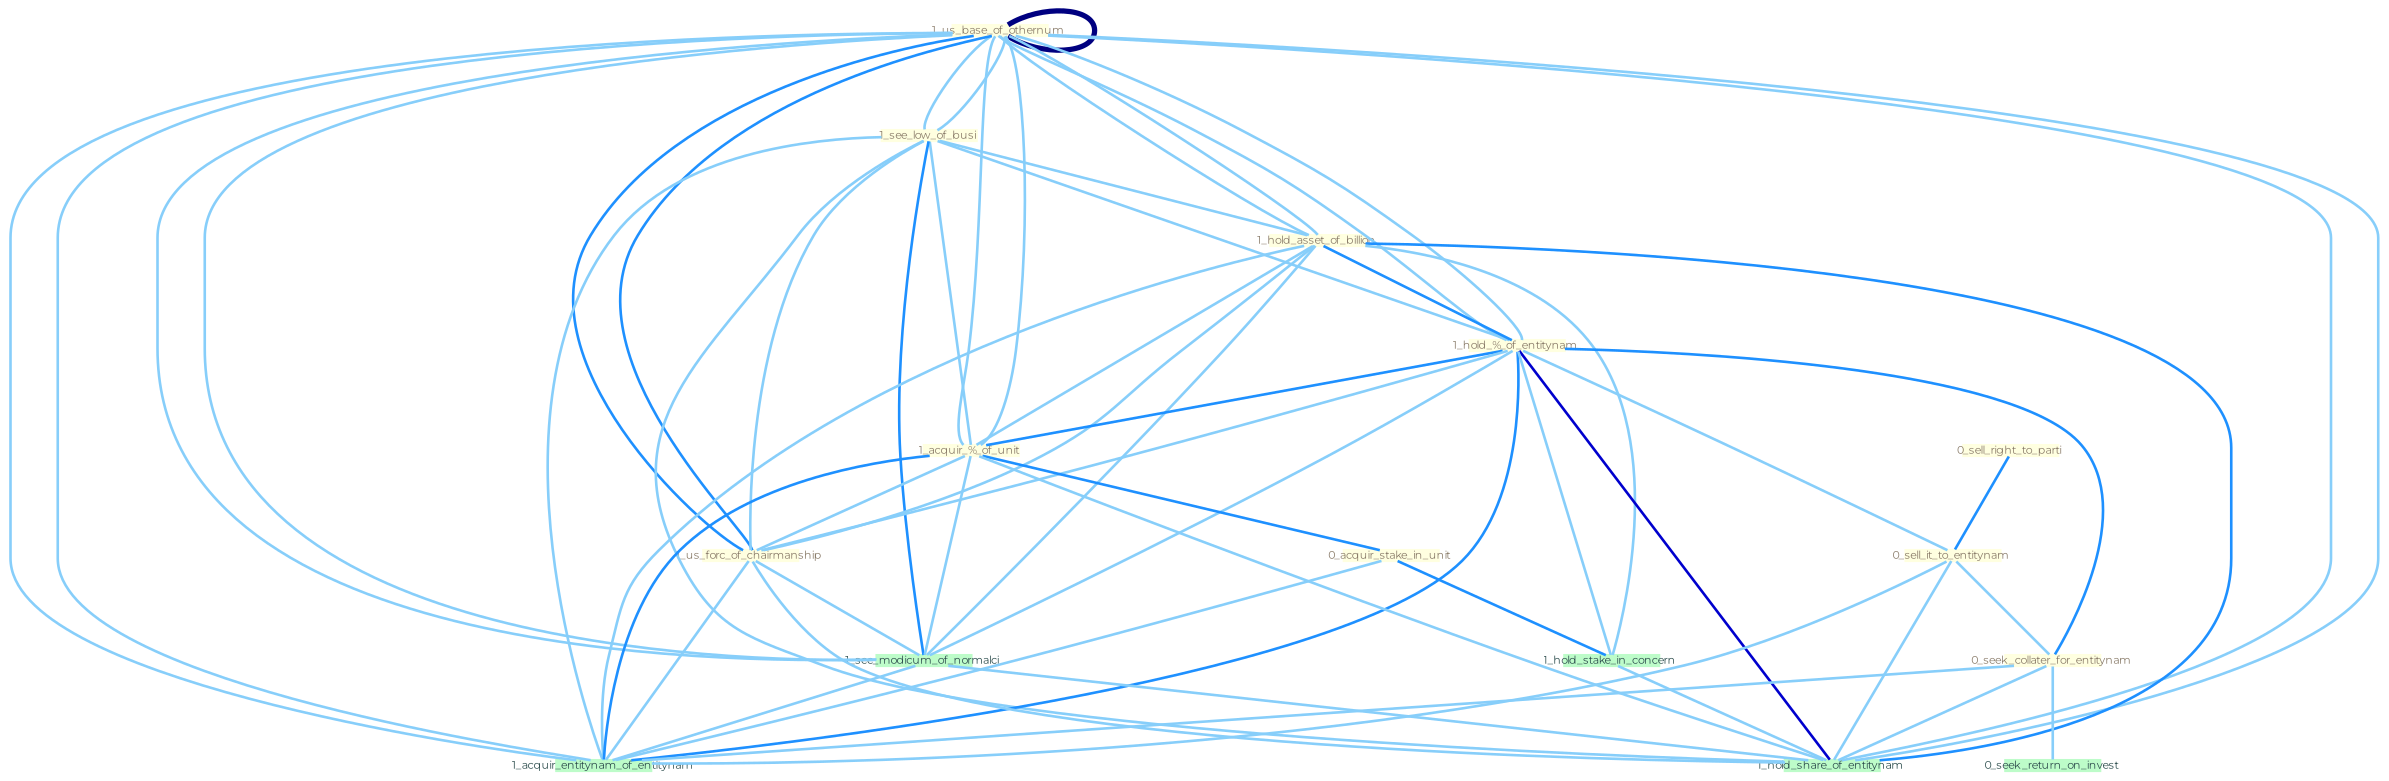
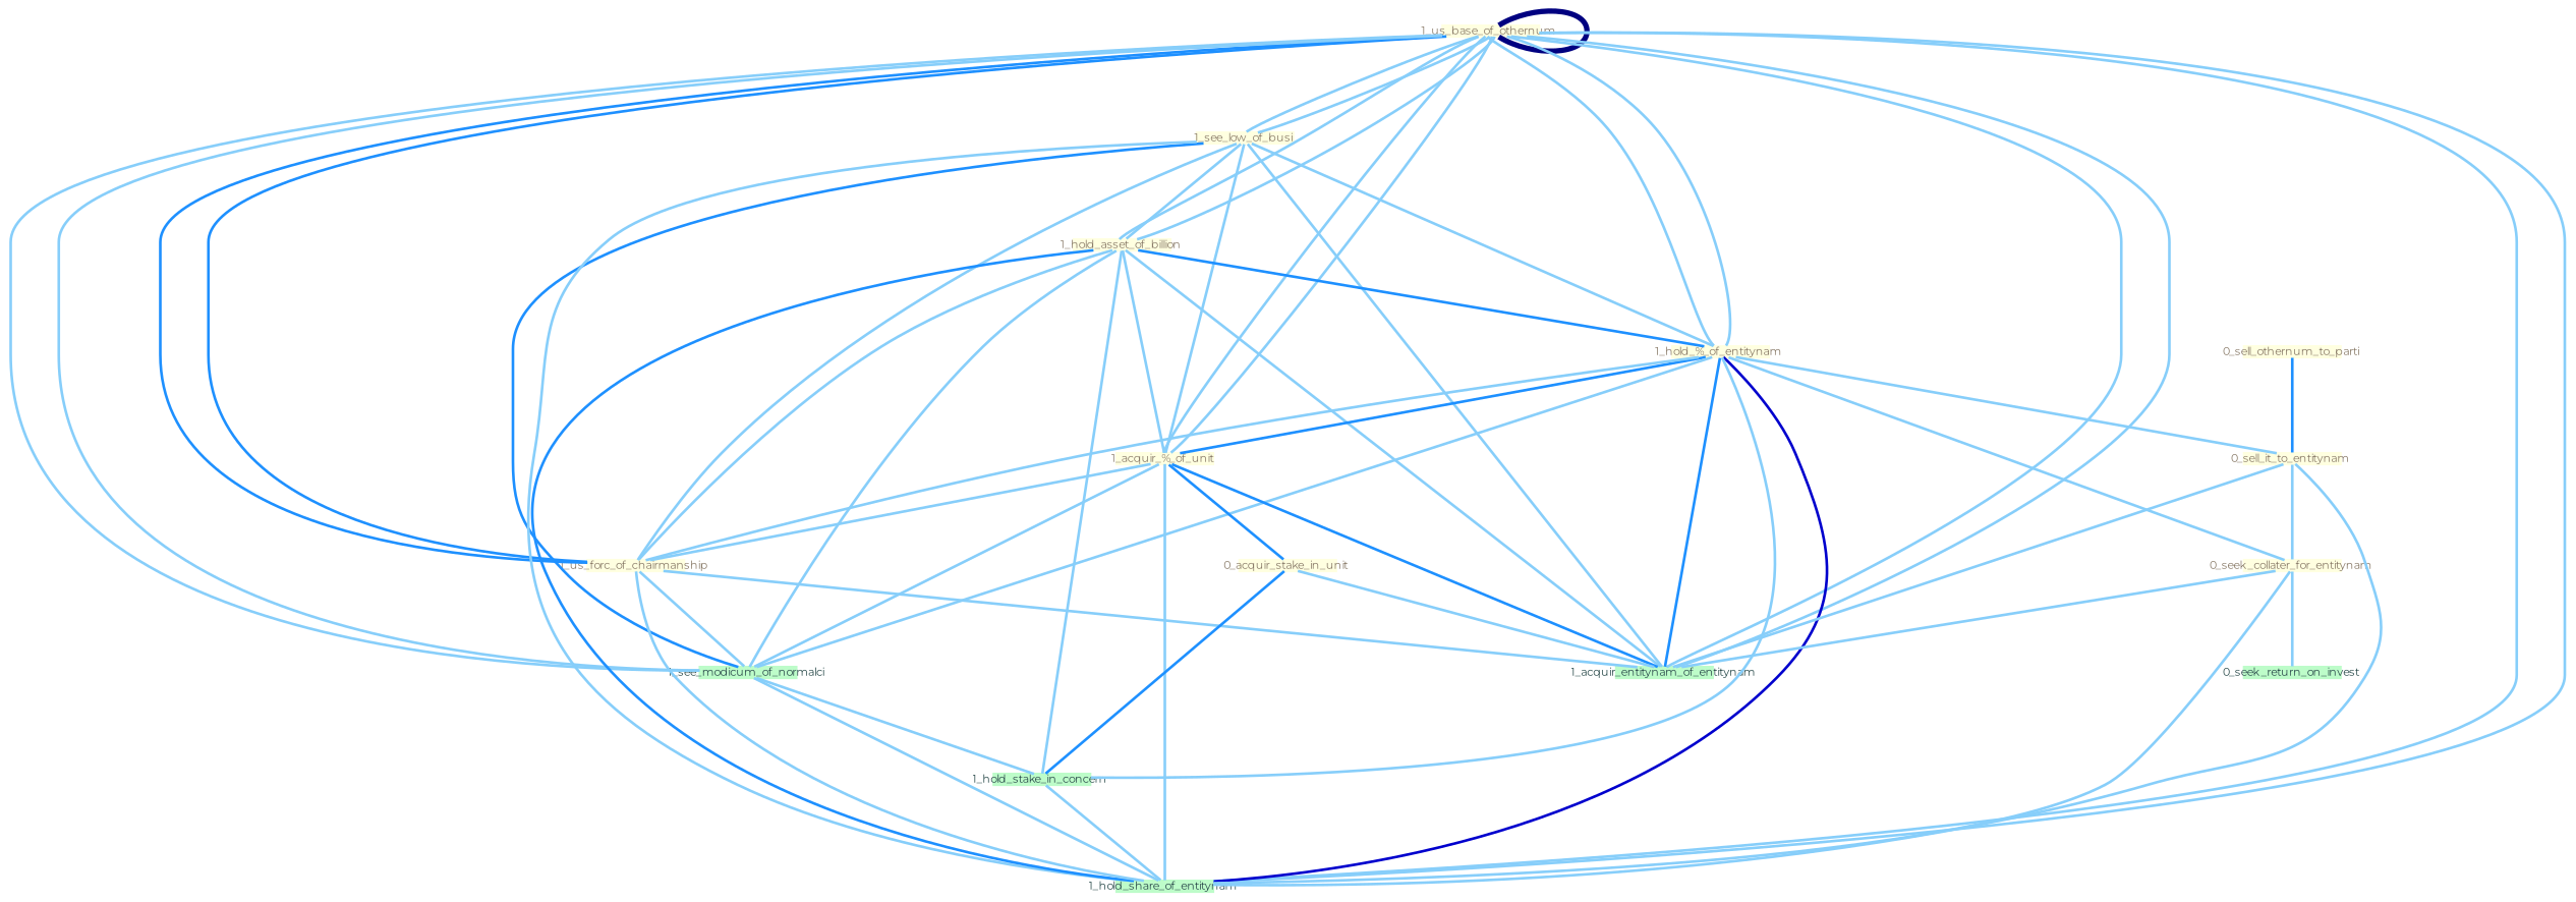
  graph {
    fontname=Montserrat
    node [color="#ffffe0" fixedsize=true fontcolor="#8b7d6b" fontname=Montserrat fontsize=4 shape=polygon style=filled]
    edge [color="#87cefa" fontname=Montserrat w=1]
    "1_us_base_of_othernum " [height=.06 width=.5]
    "1_see_low_of_busi " [height=.06 width=.5]
    "1_hold_asset_of_billion " [height=.06 width=.5]
-   "0_sell_right_to_parti " [height=.06 width=.5]
+   "0_sell_right_to_parti " [height=.06 width=.5 label="0_sell_othernum_to_parti"]
    "1_hold_%_of_entitynam " [height=.06 width=.5]
    "1_acquir_%_of_unit " [height=.06 width=.5]
    "0_sell_it_to_entitynam " [height=.06 width=.5]
    "0_seek_collater_for_entitynam " [height=.06 width=.5]
    "1_us_forc_of_chairmanship " [height=.06 width=.5]
    "0_acquir_stake_in_unit " [height=.06 width=.5]
    "1_see_modicum_of_normalci " [color="#BDFCC9" fontcolor="#2f4f4f" height=.06 width=.5]
    "1_acquir_entitynam_of_entitynam " [color="#BDFCC9" fontcolor="#2f4f4f" height=.06 width=.5]
    "1_hold_share_of_entitynam " [color="#BDFCC9" fontcolor="#2f4f4f" height=.06 width=.5]
    "1_hold_stake_in_concern " [color="#BDFCC9" fontcolor="#2f4f4f" height=.06 width=.5]
    "0_seek_return_on_invest " [color="#BDFCC9" fontcolor="#2f4f4f" height=.06 width=.5]
    subgraph sub_1 {
      "1_us_base_of_othernum "
      "1_see_low_of_busi "
      "1_hold_asset_of_billion "
      "0_sell_right_to_parti "
      "1_hold_%_of_entitynam "
      "1_acquir_%_of_unit "
      "0_sell_it_to_entitynam "
      "0_seek_collater_for_entitynam "
      "1_us_forc_of_chairmanship "
      "0_acquir_stake_in_unit "
    }
    subgraph sub_2 {
    }
    "1_us_base_of_othernum " -- "1_us_base_of_othernum " [color="#000080" style=bold w=4]
    "1_us_base_of_othernum " -- "1_see_low_of_busi "
    "1_us_base_of_othernum " -- "1_hold_asset_of_billion "
    "1_us_base_of_othernum " -- "1_hold_%_of_entitynam "
    "1_us_base_of_othernum " -- "1_hold_%_of_entitynam "
    "1_us_base_of_othernum " -- "1_acquir_%_of_unit "
    "1_us_base_of_othernum " -- "1_acquir_%_of_unit "
    "1_us_base_of_othernum " -- "1_us_forc_of_chairmanship " [color="#1e90ff" w=2]
    "1_us_base_of_othernum " -- "1_us_forc_of_chairmanship " [color="#1e90ff" w=2]
    "1_us_base_of_othernum " -- "1_see_modicum_of_normalci "
    "1_us_base_of_othernum " -- "1_see_modicum_of_normalci "
    "1_us_base_of_othernum " -- "1_acquir_entitynam_of_entitynam "
    "1_us_base_of_othernum " -- "1_acquir_entitynam_of_entitynam "
    "1_us_base_of_othernum " -- "1_hold_share_of_entitynam "
    "1_us_base_of_othernum " -- "1_hold_share_of_entitynam "
    "1_see_low_of_busi " -- "1_us_base_of_othernum "
    "1_see_low_of_busi " -- "1_hold_asset_of_billion "
    "1_see_low_of_busi " -- "1_hold_%_of_entitynam "
    "1_see_low_of_busi " -- "1_acquir_%_of_unit "
    "1_see_low_of_busi " -- "1_us_forc_of_chairmanship "
    "1_see_low_of_busi " -- "1_see_modicum_of_normalci " [color="#1e90ff" w=2]
    "1_see_low_of_busi " -- "1_acquir_entitynam_of_entitynam "
    "1_see_low_of_busi " -- "1_hold_share_of_entitynam "
    "1_hold_asset_of_billion " -- "1_us_base_of_othernum "
    "1_hold_asset_of_billion " -- "1_hold_%_of_entitynam " [color="#1e90ff" w=2]
    "1_hold_asset_of_billion " -- "1_acquir_%_of_unit "
    "1_hold_asset_of_billion " -- "1_us_forc_of_chairmanship "
    "1_hold_asset_of_billion " -- "1_see_modicum_of_normalci "
    "1_hold_asset_of_billion " -- "1_acquir_entitynam_of_entitynam "
    "1_hold_asset_of_billion " -- "1_hold_share_of_entitynam " [color="#1e90ff" w=2]
    "1_hold_asset_of_billion " -- "1_hold_stake_in_concern "
    "0_sell_right_to_parti " -- "0_sell_it_to_entitynam " [color="#1e90ff" w=2]
    "1_hold_%_of_entitynam " -- "1_acquir_%_of_unit " [color="#1e90ff" w=2]
    "1_hold_%_of_entitynam " -- "0_sell_it_to_entitynam "
-   "1_hold_%_of_entitynam " -- "0_seek_collater_for_entitynam " [color="#1e90ff"]
+   "1_hold_%_of_entitynam " -- "0_seek_collater_for_entitynam "
    "1_hold_%_of_entitynam " -- "1_us_forc_of_chairmanship "
    "1_hold_%_of_entitynam " -- "1_see_modicum_of_normalci "
    "1_hold_%_of_entitynam " -- "1_acquir_entitynam_of_entitynam " [color="#1e90ff" w=2]
    "1_hold_%_of_entitynam " -- "1_hold_share_of_entitynam " [color="#0000cd" w=3]
    "1_hold_%_of_entitynam " -- "1_hold_stake_in_concern "
    "1_acquir_%_of_unit " -- "1_us_forc_of_chairmanship "
    "1_acquir_%_of_unit " -- "0_acquir_stake_in_unit " [color="#1e90ff" w=2]
    "1_acquir_%_of_unit " -- "1_see_modicum_of_normalci "
    "1_acquir_%_of_unit " -- "1_acquir_entitynam_of_entitynam " [color="#1e90ff" w=2]
    "1_acquir_%_of_unit " -- "1_hold_share_of_entitynam "
    "0_sell_it_to_entitynam " -- "0_seek_collater_for_entitynam "
    "0_sell_it_to_entitynam " -- "1_acquir_entitynam_of_entitynam "
    "0_sell_it_to_entitynam " -- "1_hold_share_of_entitynam "
    "0_seek_collater_for_entitynam " -- "1_acquir_entitynam_of_entitynam "
    "0_seek_collater_for_entitynam " -- "1_hold_share_of_entitynam "
    "0_seek_collater_for_entitynam " -- "0_seek_return_on_invest "
    "1_us_forc_of_chairmanship " -- "1_see_modicum_of_normalci "
    "1_us_forc_of_chairmanship " -- "1_acquir_entitynam_of_entitynam "
    "1_us_forc_of_chairmanship " -- "1_hold_share_of_entitynam "
    "0_acquir_stake_in_unit " -- "1_acquir_entitynam_of_entitynam "
    "0_acquir_stake_in_unit " -- "1_hold_stake_in_concern " [color="#1e90ff" w=2]
-   "1_see_modicum_of_normalci " -- "1_acquir_entitynam_of_entitynam "
+   "1_see_modicum_of_normalci " -- "1_hold_stake_in_concern "
    "1_see_modicum_of_normalci " -- "1_hold_share_of_entitynam "
    "1_hold_stake_in_concern " -- "1_hold_share_of_entitynam "
  }
